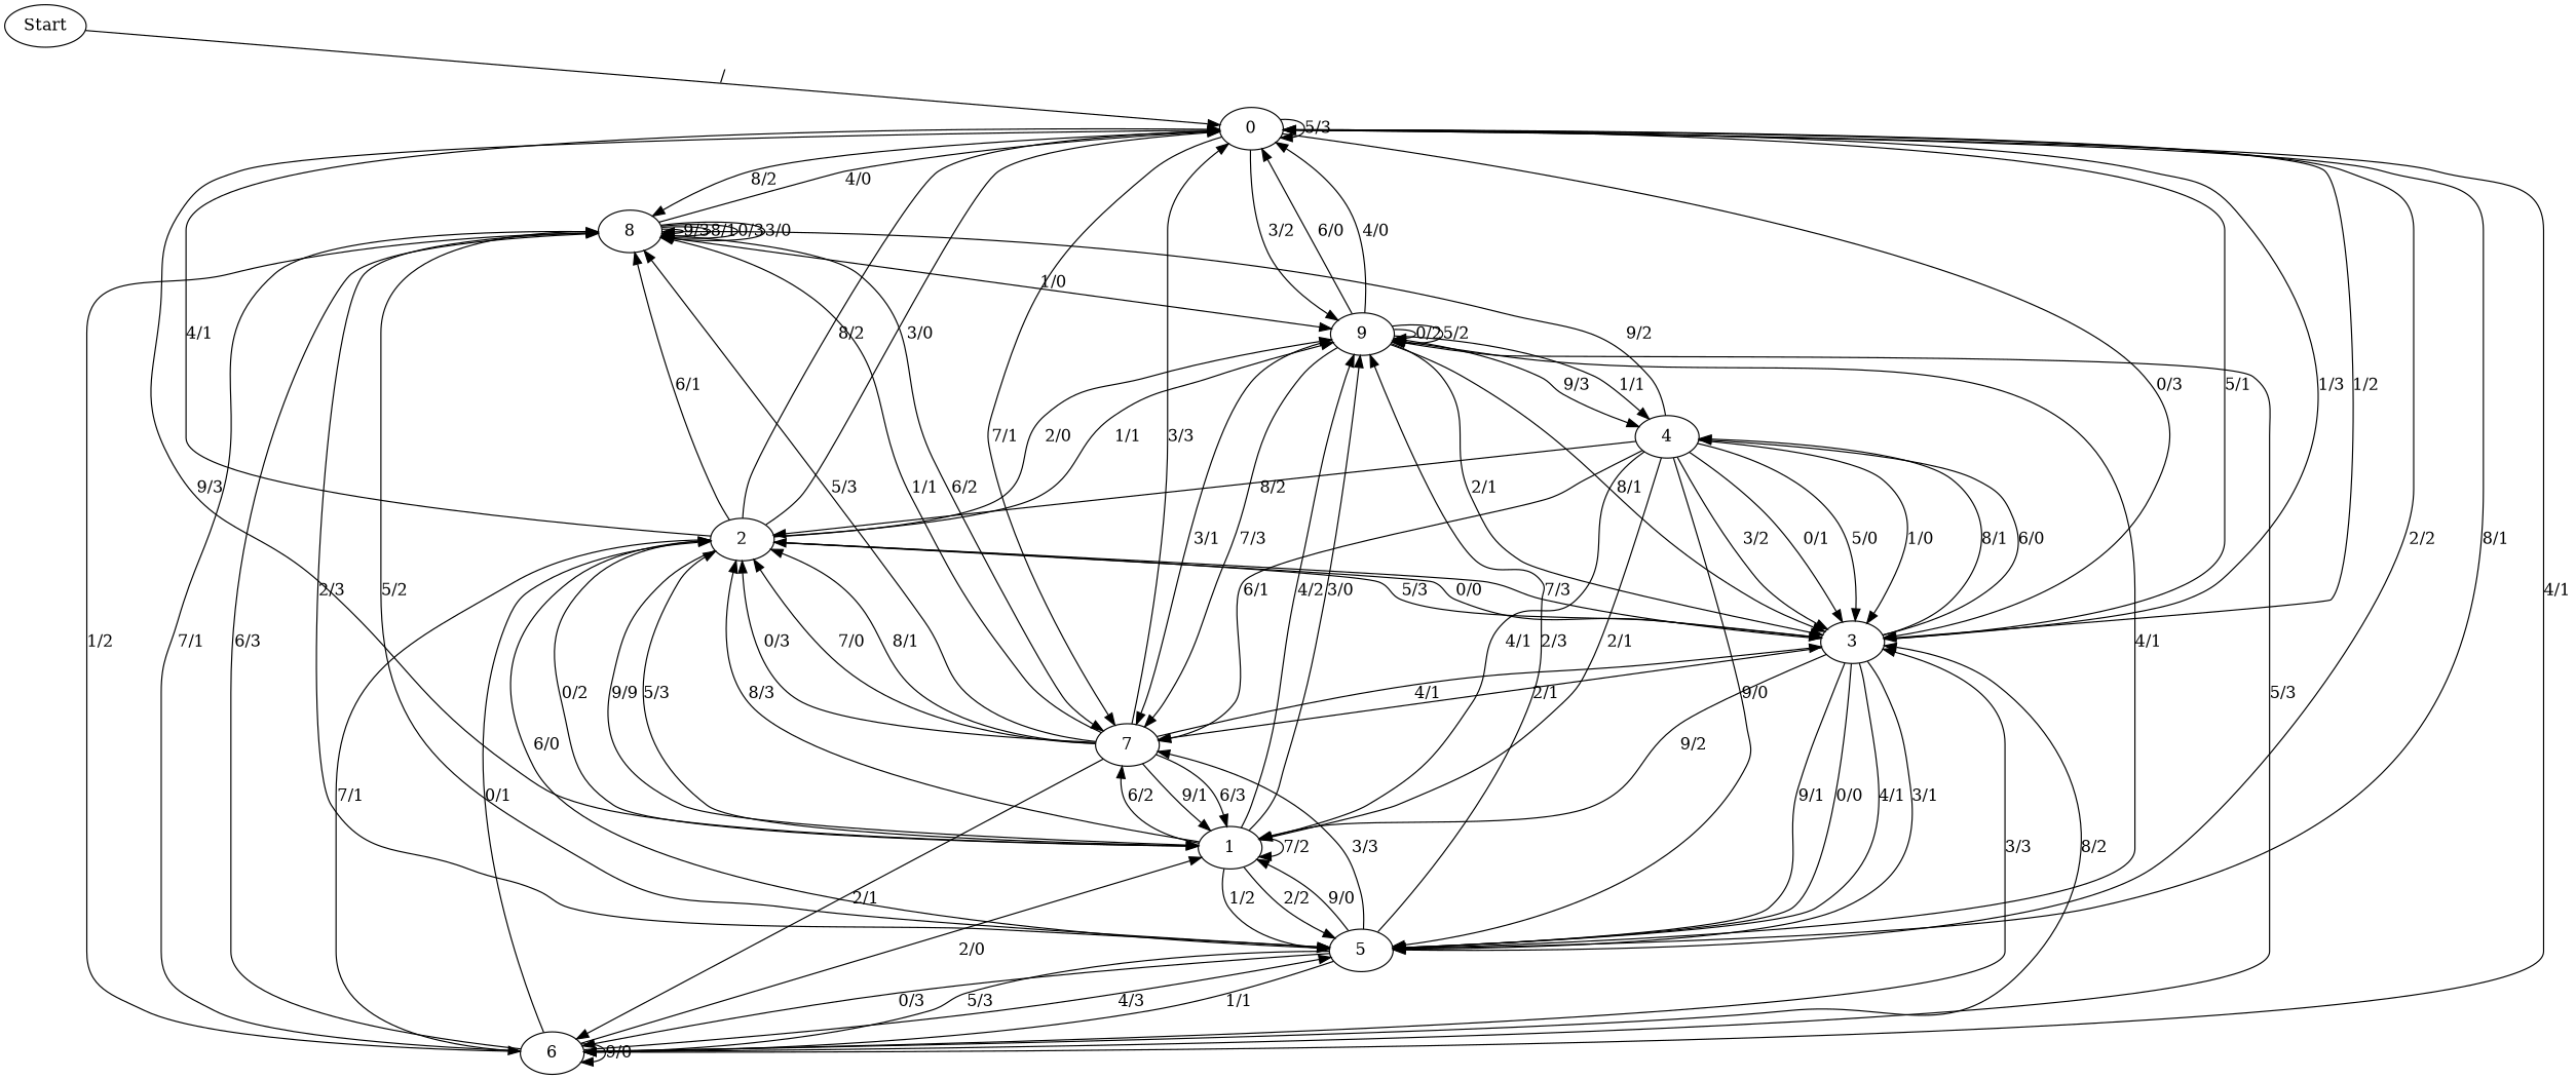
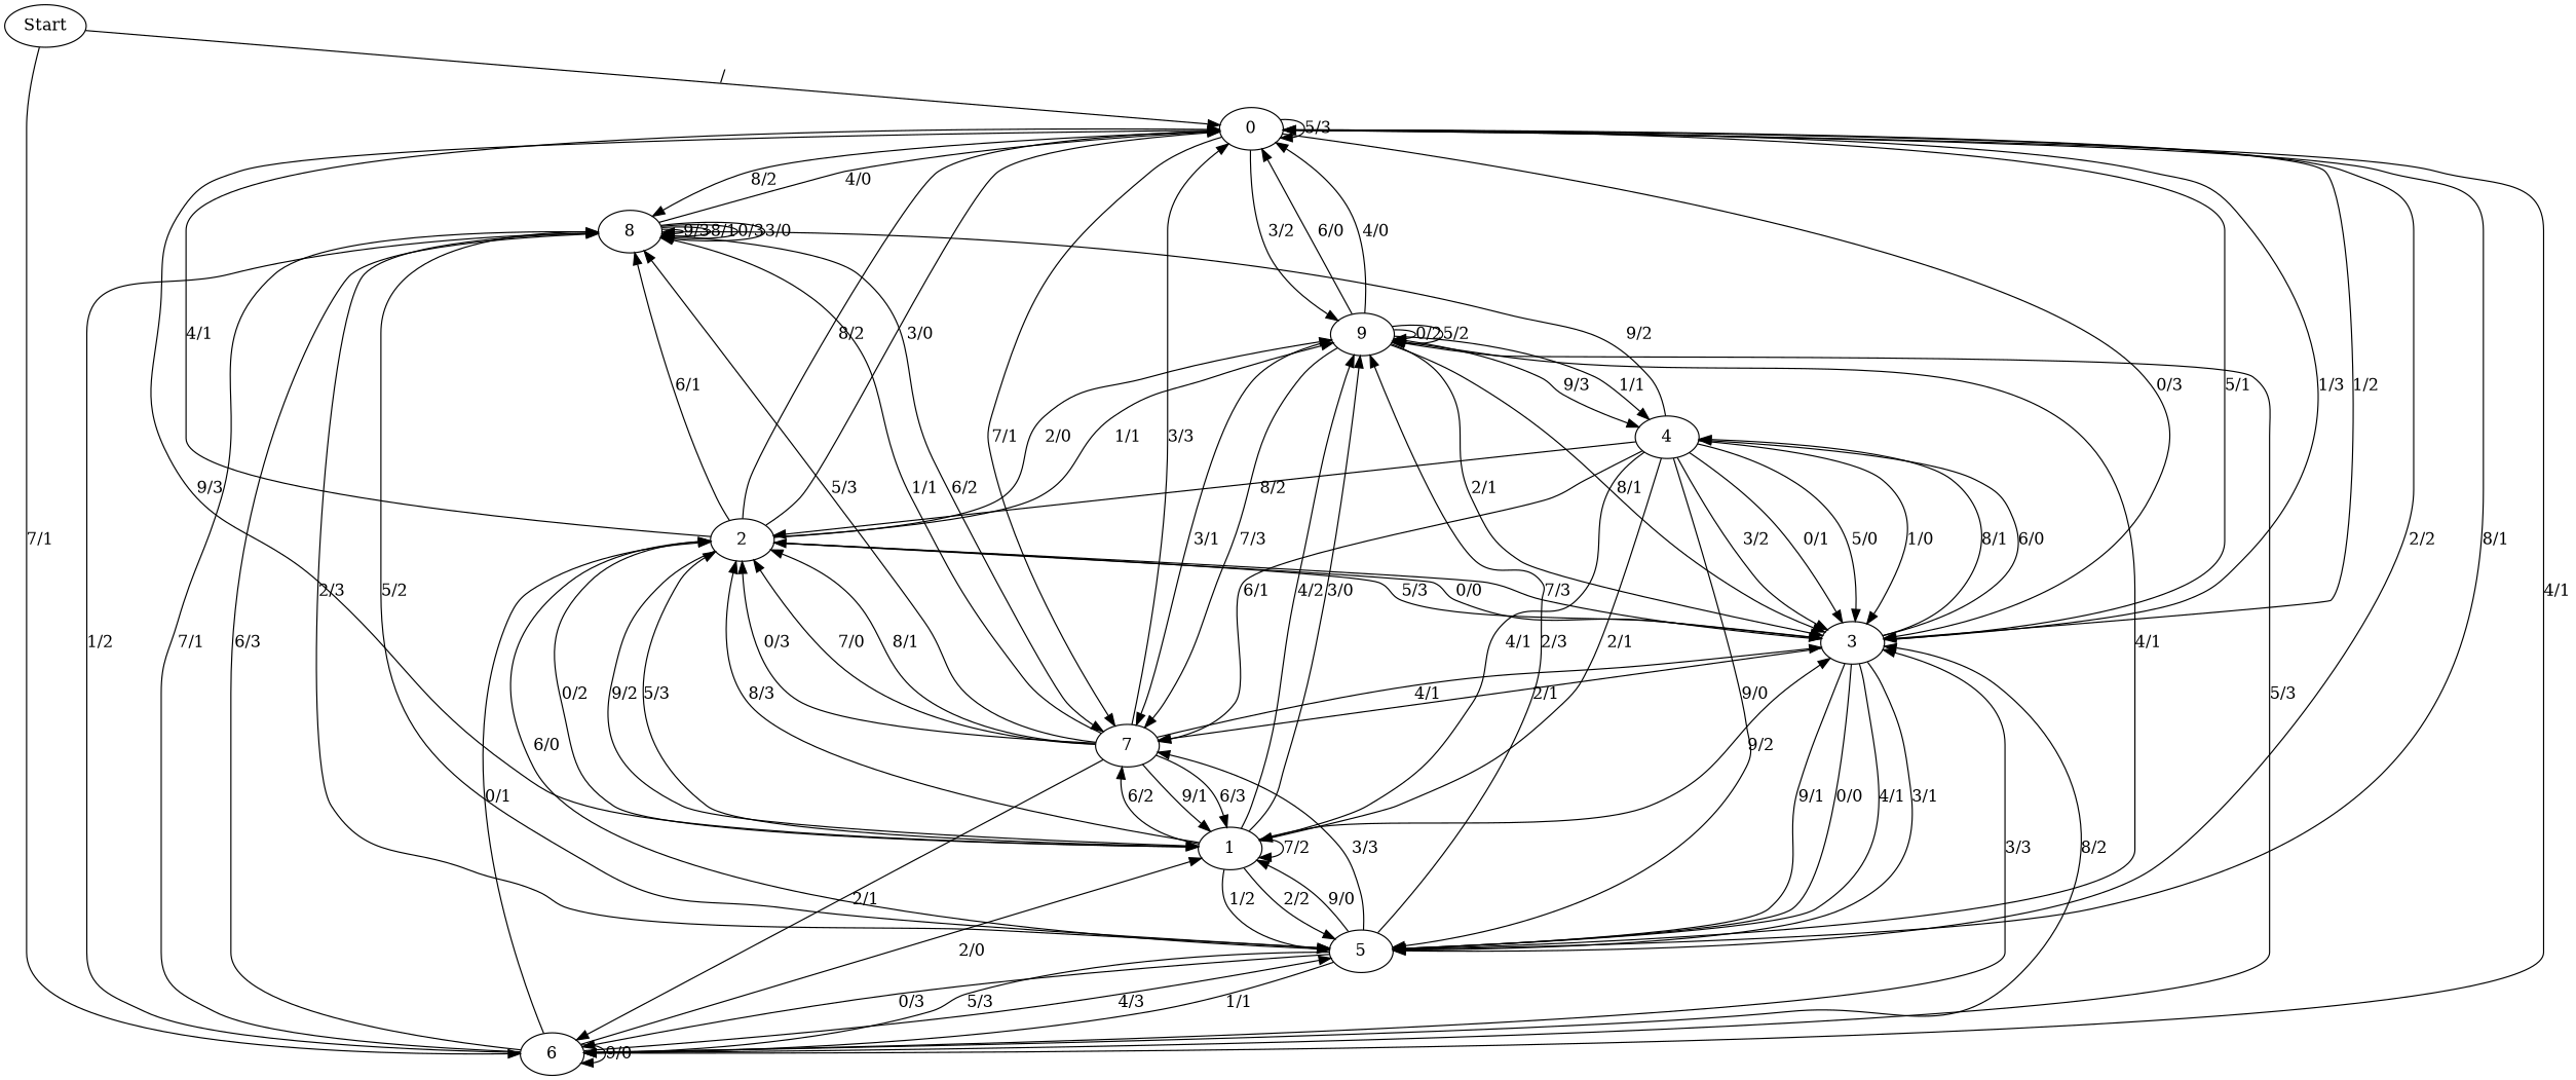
  digraph {
    Start
    0
    8
    6
    1
    5
    3
    7
    9
    2
    4
    Start -> 0 [label="/"]
    0 -> 0 [label="5/3"]
    0 -> 8 [label="8/2"]
    0 -> 6 [label="4/1"]
    0 -> 1 [label="9/3"]
    0 -> 5 [label="2/2"]
    0 -> 3 [label="1/2"]
    0 -> 3 [label="0/3"]
    0 -> 7 [label="7/1"]
    0 -> 9 [label="3/2"]
    8 -> 0 [label="4/0"]
    8 -> 8 [label="9/3"]
    8 -> 8 [label="8/1"]
    8 -> 8 [label="0/3"]
    8 -> 8 [label="3/0"]
    8 -> 5 [label="2/3"]
    8 -> 5 [label="5/2"]
    8 -> 7 [label="6/2"]
-   8 -> 9 [label="1/0"]
    6 -> 8 [label="1/2"]
    6 -> 8 [label="7/1"]
    6 -> 8 [label="6/3"]
    6 -> 6 [label="9/0"]
    6 -> 1 [label="2/0"]
    6 -> 5 [label="4/3"]
    6 -> 3 [label="3/3"]
    6 -> 3 [label="8/2"]
    6 -> 9 [label="5/3"]
    6 -> 2 [label="0/1"]
    1 -> 1 [label="7/2"]
    1 -> 5 [label="1/2"]
    1 -> 5 [label="2/2"]
-   3 -> 1 [label="9/2"]
+   1 -> 3 [label="9/2"]
    1 -> 7 [label="6/2"]
    1 -> 9 [label="4/2"]
    1 -> 9 [label="3/0"]
    1 -> 2 [label="5/3"]
    1 -> 2 [label="8/3"]
    1 -> 2 [label="0/2"]
    5 -> 0 [label="8/1"]
    5 -> 6 [label="1/1"]
    5 -> 6 [label="5/3"]
    5 -> 6 [label="0/3"]
    5 -> 1 [label="9/0"]
    5 -> 7 [label="3/3"]
    5 -> 9 [label="4/1"]
    5 -> 9 [label="2/3"]
    5 -> 2 [label="6/0"]
    3 -> 0 [label="5/1"]
    3 -> 0 [label="1/3"]
    3 -> 5 [label="9/1"]
    3 -> 5 [label="0/0"]
    3 -> 5 [label="4/1"]
    3 -> 5 [label="3/1"]
    3 -> 7 [label="2/1"]
    3 -> 2 [label="7/3"]
    3 -> 4 [label="8/1"]
    3 -> 4 [label="6/0"]
    7 -> 0 [label="3/3"]
    7 -> 8 [label="5/3"]
    7 -> 8 [label="1/1"]
    7 -> 6 [label="2/1"]
    7 -> 1 [label="9/1"]
    7 -> 1 [label="6/3"]
    7 -> 3 [label="4/1"]
    7 -> 2 [label="8/1"]
    7 -> 2 [label="0/3"]
    7 -> 2 [label="7/0"]
    9 -> 0 [label="6/0"]
    9 -> 0 [label="4/0"]
    9 -> 3 [label="2/1"]
    9 -> 3 [label="8/1"]
    9 -> 7 [label="3/1"]
    9 -> 7 [label="7/3"]
    9 -> 9 [label="0/2"]
    9 -> 9 [label="5/2"]
    9 -> 4 [label="1/1"]
    9 -> 4 [label="9/3"]
    2 -> 0 [label="4/1"]
    2 -> 0 [label="8/2"]
    2 -> 0 [label="3/0"]
    2 -> 8 [label="6/1"]
-   2 -> 6 [label="7/1"]
-   2 -> 1 [label="9/9"]
+   Start -> 6 [label="7/1"]
+   2 -> 1 [label="9/2"]
    2 -> 3 [label="0/0"]
    2 -> 3 [label="5/3"]
    2 -> 9 [label="1/1"]
    2 -> 9 [label="2/0"]
    4 -> 8 [label="9/2"]
    4 -> 1 [label="4/1"]
    4 -> 1 [label="2/1"]
    4 -> 5 [label="9/0"]
    4 -> 3 [label="3/2"]
    4 -> 3 [label="0/1"]
    4 -> 3 [label="1/0"]
    4 -> 3 [label="5/0"]
    4 -> 7 [label="6/1"]
    4 -> 2 [label="8/2"]
  }
